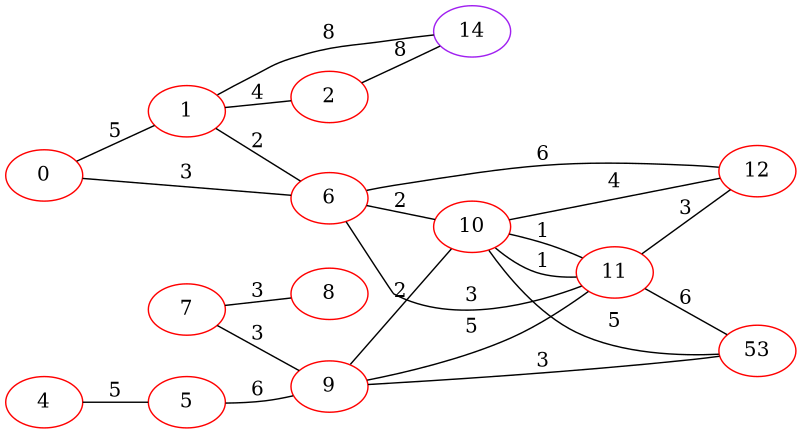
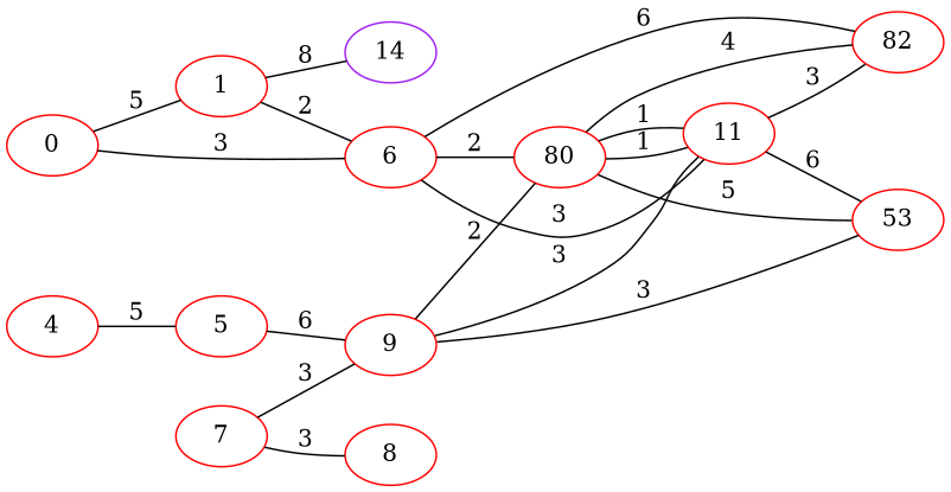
  graph {
    rankdir=LR
    node [color=red weight=1]
    0
    1
    6
-   2
    14 [color=purple weight=4]
-   10
+   10 [label=80]
    11
-   12
+   12 [label=82]
    4
    5
    9
    7
    8
    n14 [label=53]
    0 -- 1 [label=5]
    0 -- 6 [label=3]
    1 -- 6 [label=2]
-   1 -- 2 [label=4]
    1 -- 14 [label=8]
    6 -- 10 [label=2]
    6 -- 11 [label=3]
    6 -- 12 [label=6]
-   2 -- 14 [label=8]
    10 -- 11 [label=1]
    10 -- 11 [label=1]
    10 -- 12 [label=4]
    10 -- n14 [label=5]
    11 -- 12 [label=3]
    11 -- n14 [label=6]
    4 -- 5 [label=5]
    5 -- 9 [label=6]
    9 -- 10 [label=2]
-   9 -- 11 [label=5]
+   9 -- 11 [label=3]
    9 -- n14 [label=3]
    7 -- 9 [label=3]
    7 -- 8 [label=3]
  }
